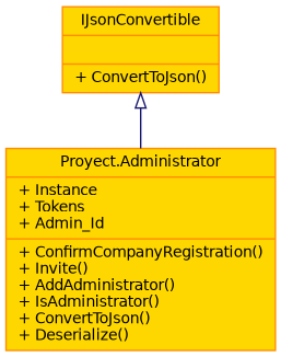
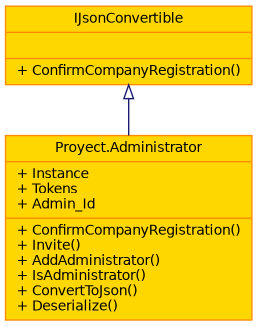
  digraph {
    node [color=darkorange fillcolor=gold fontname=Helvetica fontsize=10 shape=record style=filled]
    n1 [fontcolor=black height=0.2 label="{Proyect.Administrator\n|+ Instance\l+ Tokens\l+ Admin_Id\l|+ ConfirmCompanyRegistration()\l+ Invite()\l+ AddAdministrator()\l+ IsAdministrator()\l+ ConvertToJson()\l+ Deserialize()\l}" width=0.4]
-   n2 [height=0.2 label="{IJsonConvertible\n||+ ConvertToJson()\l}" width=0.4]
+   n2 [height=0.2 label="{IJsonConvertible\n||+ ConfirmCompanyRegistration()\l}" width=0.4]
    n2 -> n1 [arrowtail=onormal color=midnightblue dir=back fontname=Helvetica fontsize=10 labelfontname=Helvetica labelfontsize=10 style=solid]
  }
